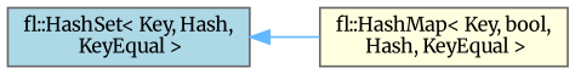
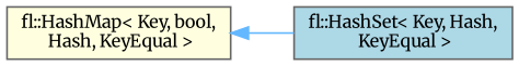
  digraph {
    rankdir=LR
    fontname=Merriweather
    node [color=grey40 fontname=Merriweather fontsize=10 shape=box style=filled]
    n1 [fillcolor=lightyellow height=0.2 label="fl::HashMap\< Key, bool,\l Hash, KeyEqual \>" width=0.4]
    n2 [fillcolor=lightblue height=0.2 label="fl::HashSet\< Key, Hash,\l KeyEqual \>" width=0.4]
-   n2 -> n1 [color=steelblue1 dir=back fontname=Merriweather fontsize=10 labelfontname=Helvetica labelfontsize=10 style=solid]
+   n1 -> n2 [color=steelblue1 dir=back fontname=Merriweather fontsize=10 labelfontname=Helvetica labelfontsize=10 style=solid]
  }
